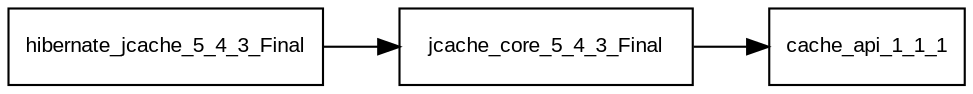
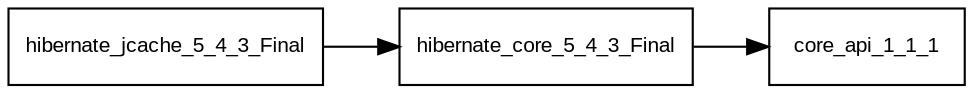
  digraph {
    fontname="Liberation Sans"
    rankdir=LR
    node [fontname="Liberation Sans" fontsize=10.0 shape=box]
    edge [fontname="Liberation Sans"]
    hibernate_jcache_5_4_3_Final
-   hibernate_core_5_4_3_Final [label=jcache_core_5_4_3_Final]
-   cache_api_1_1_1
+   hibernate_core_5_4_3_Final
+   cache_api_1_1_1 [label=core_api_1_1_1]
    hibernate_jcache_5_4_3_Final -> hibernate_core_5_4_3_Final
    hibernate_core_5_4_3_Final -> cache_api_1_1_1
  }
